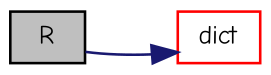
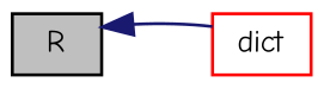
  digraph {
    rankdir=LR
    fontname="Comic Neue"
    node [fontname="Comic Neue" fontsize=10 shape=record]
    n1 [color=black fillcolor=grey75 fontcolor=black height=0.2 label=R style=filled width=0.4]
    n2 [color=red height=0.2 label=dict width=0.4]
-   n1 -> n2 [color=midnightblue fontname="Comic Neue" fontsize=10 labelfontname=FreeSans labelfontsize=10 style=solid]
+   n2 -> n1 [color=midnightblue fontname="Comic Neue" fontsize=10 labelfontname=FreeSans labelfontsize=10 style=solid]
  }
